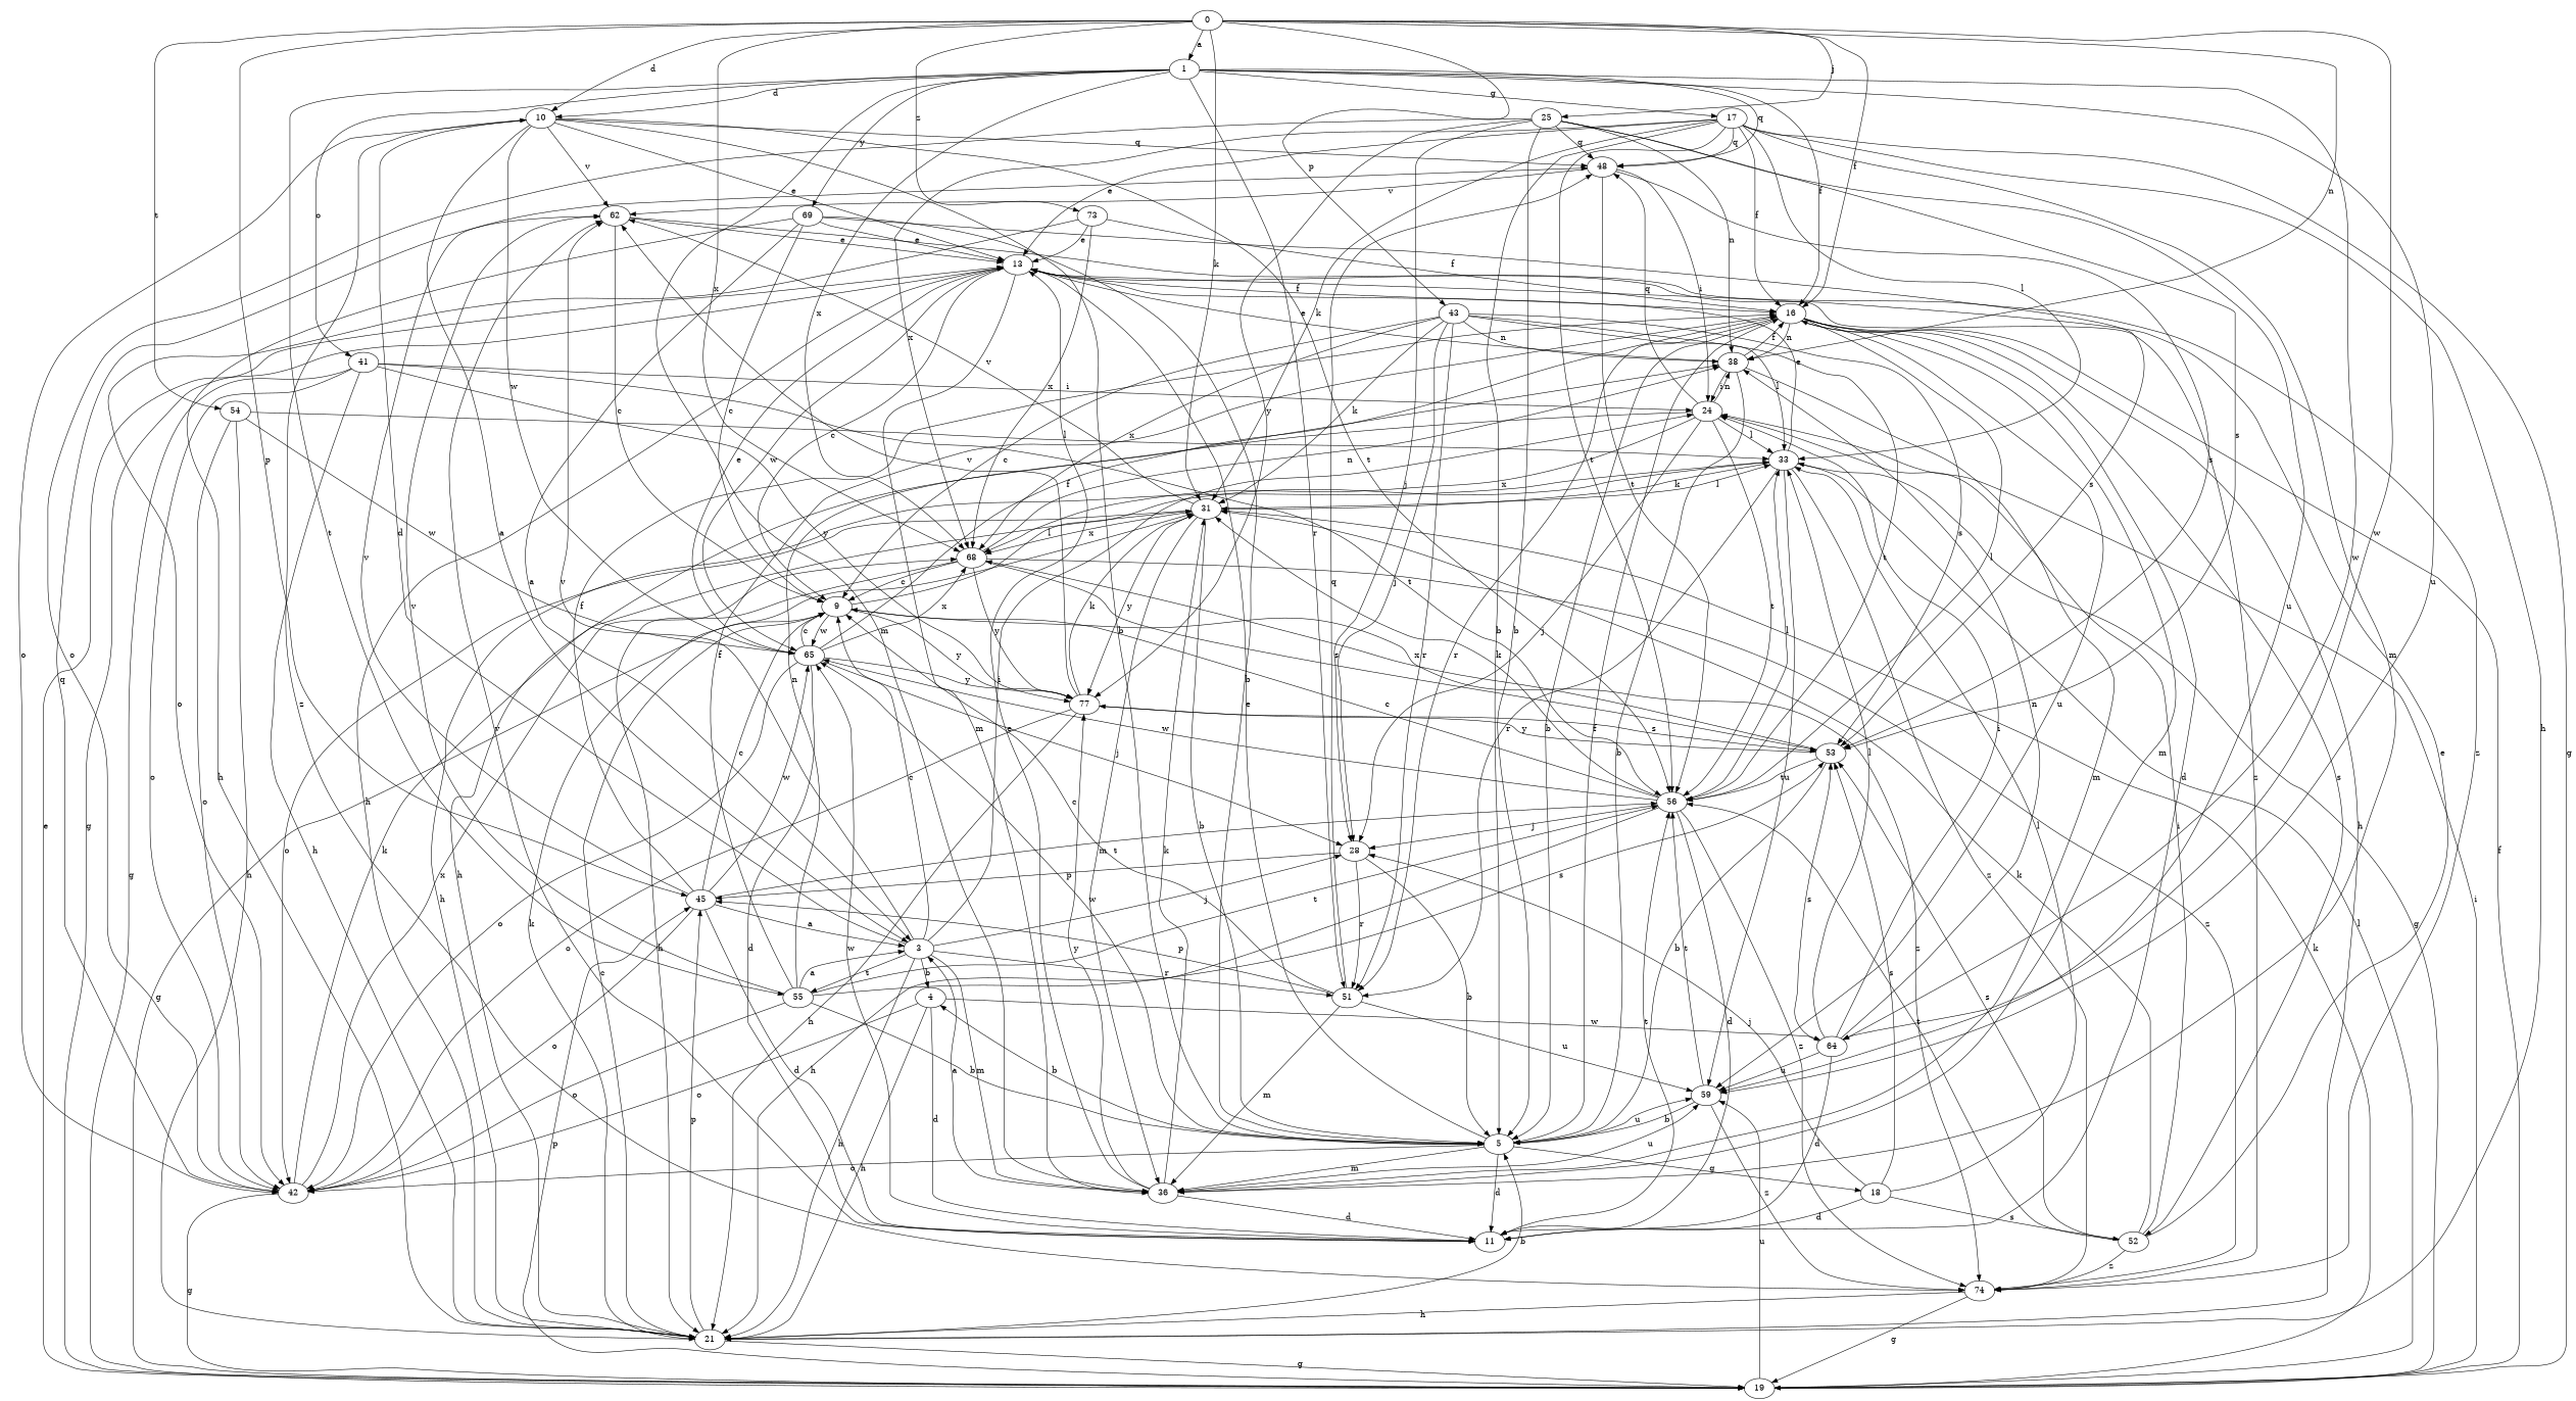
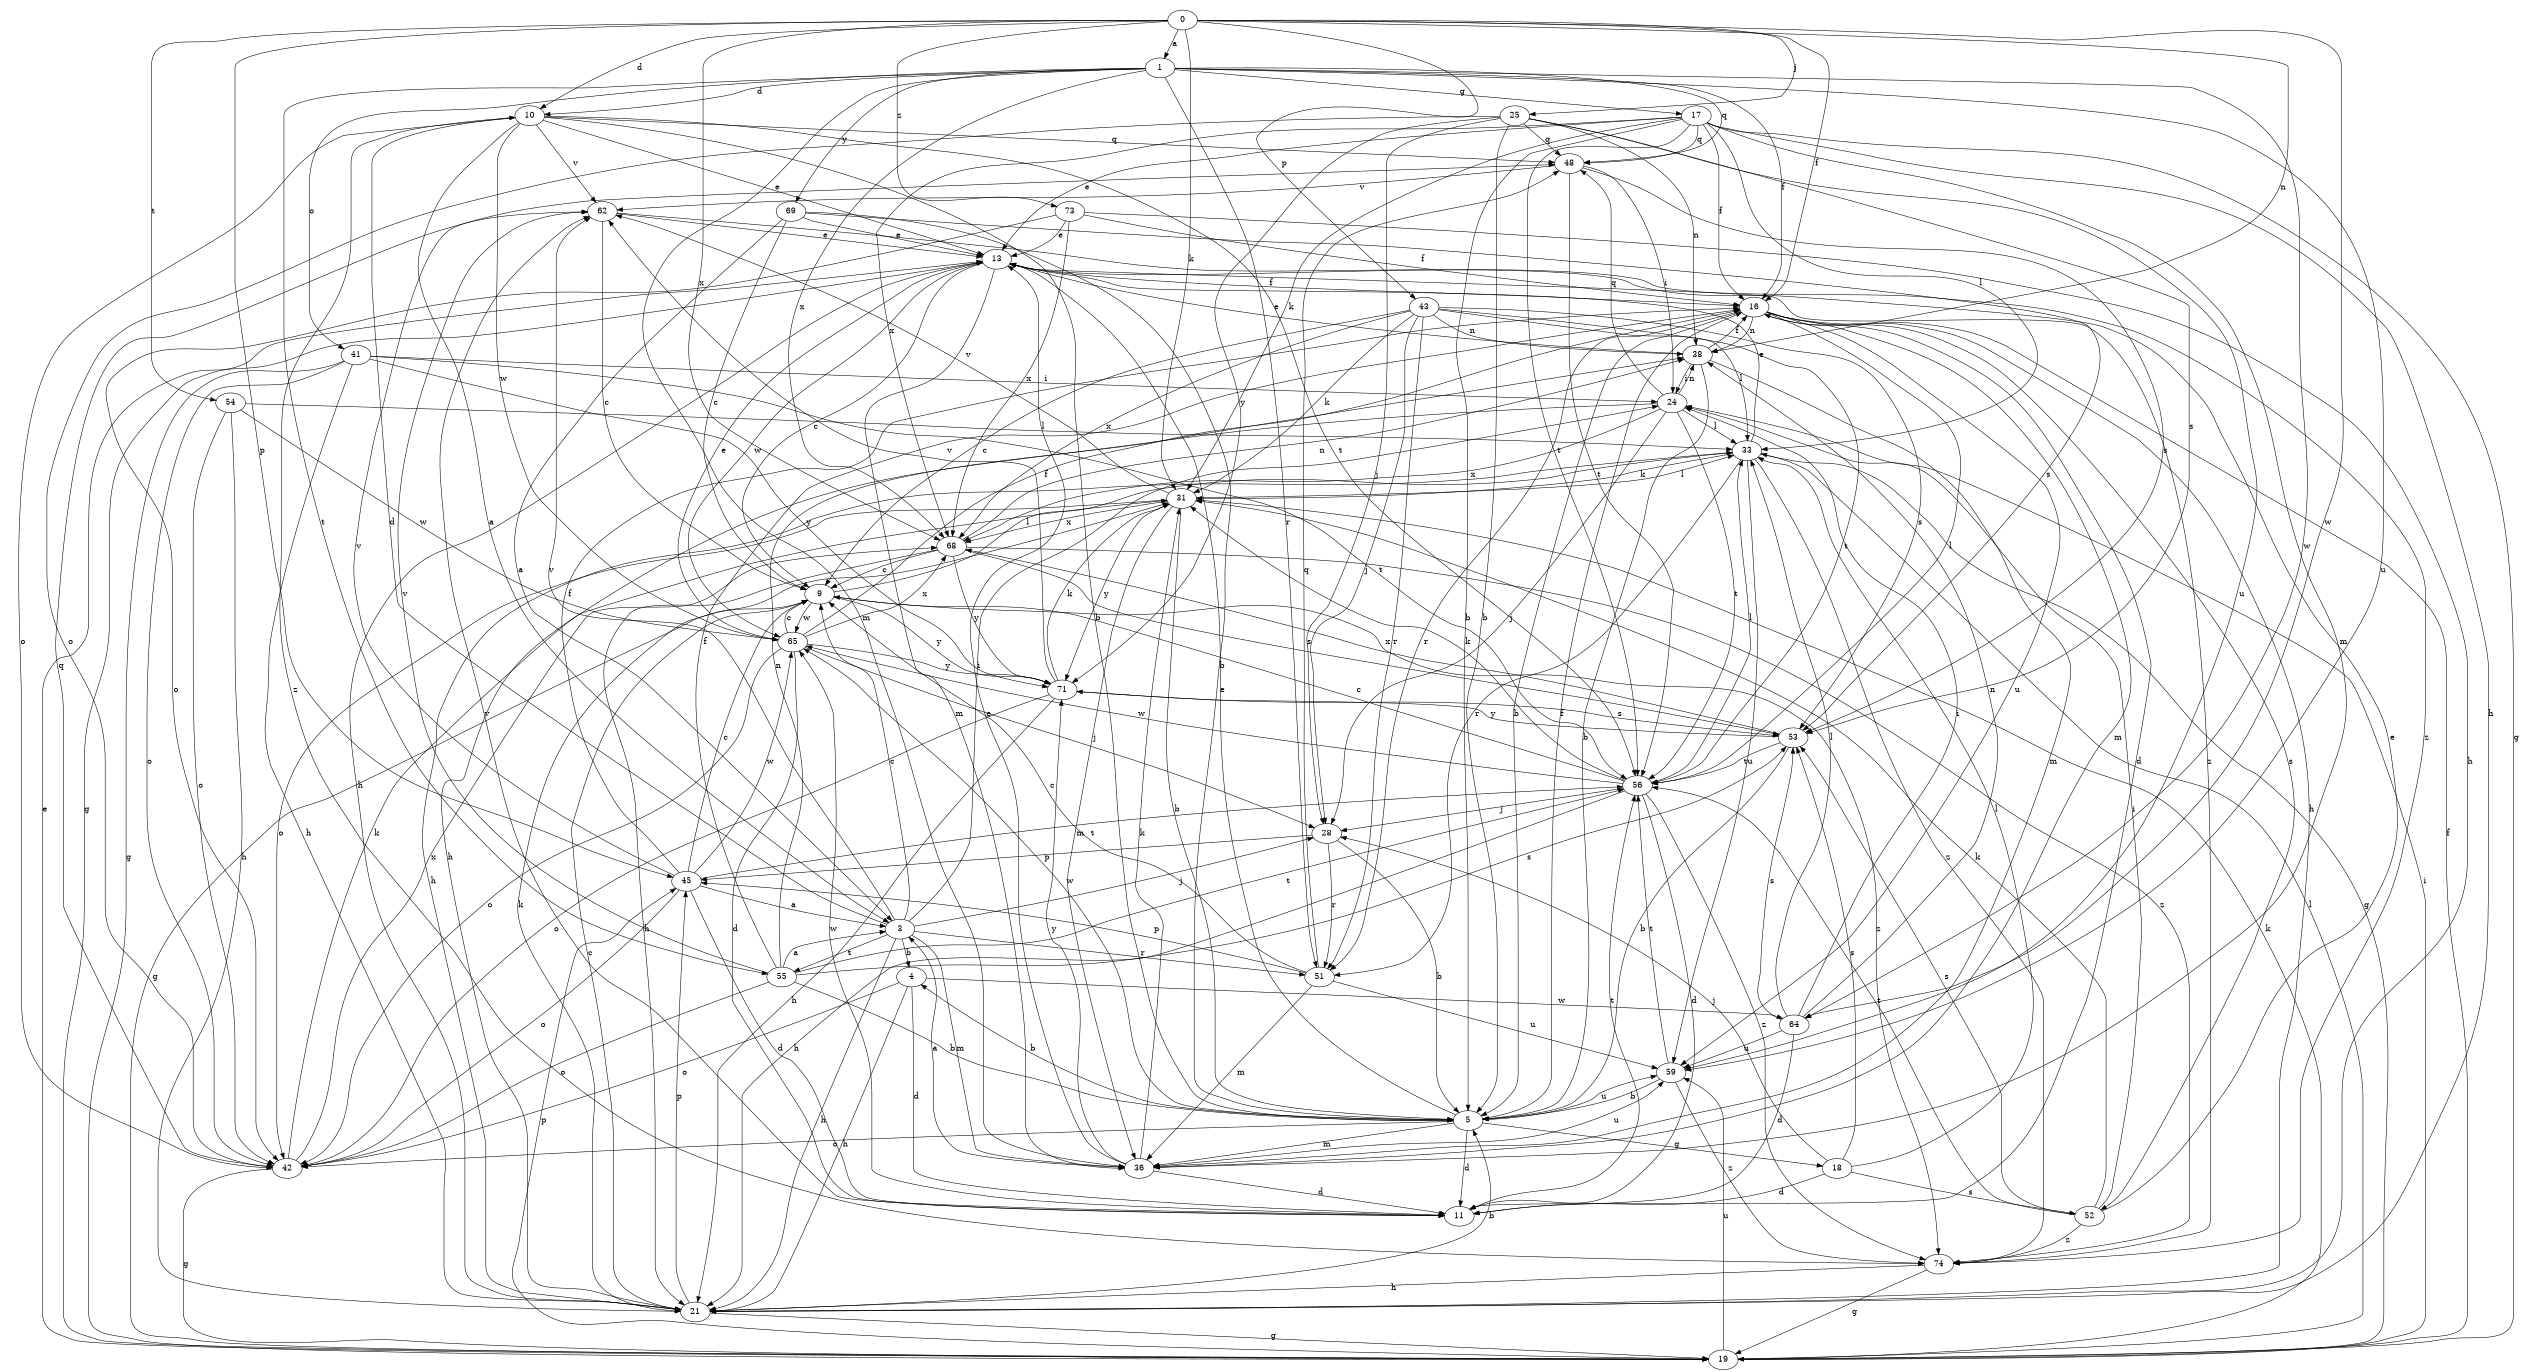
  strict digraph {
    0
    1
    10
    16
    25
    31
    n7 [label=38]
    43
    45
    54
    64
    68
    73
    17
    36
    41
    48
    51
    55
    59
    69
    3
    62
    42
    5
    13
    65
    74
    56
    21
    11
    52
    28
-   71 [label=77]
+   71
    53
    33
    24
    9
    19
    4
    18
    0 -> 1 [label=a]
    0 -> 10 [label=d]
    0 -> 16 [label=f]
    0 -> 25 [label=j]
    0 -> 31 [label=k]
    0 -> n7 [label=n]
    0 -> 43 [label=p]
    0 -> 45 [label=p]
    0 -> 54 [label=t]
    0 -> 64 [label=w]
    0 -> 68 [label=x]
    0 -> 73 [label=z]
    1 -> 10 [label=d]
    1 -> 16 [label=f]
    1 -> 64 [label=w]
    1 -> 68 [label=x]
    1 -> 17 [label=g]
    1 -> 36 [label=m]
    1 -> 41 [label=o]
    1 -> 48 [label=q]
    1 -> 51 [label=r]
    1 -> 55 [label=t]
    1 -> 59 [label=u]
    1 -> 69 [label=y]
    10 -> 48 [label=q]
    10 -> 3 [label=a]
    10 -> 62 [label=v]
    10 -> 42 [label=o]
    10 -> 5 [label=b]
    10 -> 13 [label=e]
    10 -> 65 [label=w]
    10 -> 74 [label=z]
    10 -> 56 [label=t]
    16 -> n7 [label=n]
    16 -> 36 [label=m]
    16 -> 51 [label=r]
    16 -> 59 [label=u]
    16 -> 5 [label=b]
    16 -> 56 [label=l]
    16 -> 21 [label=h]
    16 -> 11 [label=d]
    16 -> 52 [label=s]
    25 -> n7 [label=n]
    25 -> 48 [label=q]
    25 -> 59 [label=u]
    25 -> 42 [label=o]
    25 -> 5 [label=b]
    25 -> 28 [label=j]
    25 -> 71 [label=y]
    25 -> 53 [label=s]
    31 -> 68 [label=x]
    31 -> 36 [label=m]
    31 -> 62 [label=v]
    31 -> 42 [label=o]
    31 -> 5 [label=b]
    31 -> 71 [label=y]
    31 -> 33 [label=l]
    n7 -> 16 [label=f]
    n7 -> 36 [label=m]
    n7 -> 5 [label=b]
    n7 -> 13 [label=e]
    n7 -> 24 [label=i]
    43 -> 31 [label=k]
    43 -> n7 [label=n]
    43 -> 68 [label=x]
    43 -> 51 [label=r]
    43 -> 56 [label=t]
    43 -> 28 [label=j]
    43 -> 53 [label=s]
    43 -> 33 [label=l]
    43 -> 9 [label=c]
    45 -> 16 [label=f]
    45 -> 3 [label=a]
    45 -> 62 [label=v]
    45 -> 42 [label=o]
    45 -> 65 [label=w]
    45 -> 56 [label=t]
    45 -> 11 [label=d]
    45 -> 9 [label=c]
    54 -> 42 [label=o]
    54 -> 65 [label=w]
    54 -> 21 [label=h]
    54 -> 33 [label=l]
    64 -> n7 [label=n]
    64 -> 59 [label=u]
    64 -> 11 [label=d]
    64 -> 53 [label=s]
    64 -> 33 [label=l]
    64 -> 24 [label=i]
    68 -> n7 [label=n]
    68 -> 74 [label=z]
    68 -> 21 [label=h]
    68 -> 71 [label=y]
    68 -> 53 [label=s]
    68 -> 9 [label=c]
    73 -> 16 [label=f]
    73 -> 68 [label=x]
    73 -> 42 [label=o]
    73 -> 13 [label=e]
    17 -> 16 [label=f]
    17 -> 31 [label=k]
    17 -> 68 [label=x]
    17 -> 36 [label=m]
    17 -> 48 [label=q]
    17 -> 5 [label=b]
    17 -> 13 [label=e]
    17 -> 56 [label=t]
    17 -> 21 [label=h]
    17 -> 33 [label=l]
    17 -> 19 [label=g]
    36 -> 31 [label=k]
    36 -> 59 [label=u]
    36 -> 3 [label=a]
    36 -> 13 [label=e]
    36 -> 11 [label=d]
    36 -> 71 [label=y]
    41 -> 42 [label=o]
    41 -> 56 [label=t]
    41 -> 21 [label=h]
    41 -> 71 [label=y]
    41 -> 24 [label=i]
    41 -> 19 [label=g]
    48 -> 62 [label=v]
    48 -> 56 [label=t]
    48 -> 53 [label=s]
    48 -> 24 [label=i]
    51 -> 45 [label=p]
    51 -> 36 [label=m]
    51 -> 48 [label=q]
    51 -> 59 [label=u]
    51 -> 9 [label=c]
    55 -> 16 [label=f]
    55 -> n7 [label=n]
    55 -> 3 [label=a]
    55 -> 62 [label=v]
    55 -> 42 [label=o]
    55 -> 5 [label=b]
    55 -> 56 [label=t]
    55 -> 53 [label=s]
    59 -> 5 [label=b]
    59 -> 74 [label=z]
    59 -> 56 [label=t]
    69 -> 3 [label=a]
    69 -> 5 [label=b]
    69 -> 13 [label=e]
-   69 -> 21 [label=h]
+   73 -> 21 [label=h]
    69 -> 53 [label=s]
    69 -> 9 [label=c]
    3 -> 10 [label=d]
    3 -> 36 [label=m]
    3 -> 51 [label=r]
    3 -> 55 [label=t]
    3 -> 62 [label=v]
    3 -> 21 [label=h]
    3 -> 28 [label=j]
    3 -> 24 [label=i]
    3 -> 9 [label=c]
    3 -> 4 [label=b]
    62 -> 13 [label=e]
    62 -> 74 [label=z]
    62 -> 9 [label=c]
    42 -> 31 [label=k]
    42 -> 68 [label=x]
    42 -> 48 [label=q]
    42 -> 19 [label=g]
    5 -> 16 [label=f]
    5 -> 36 [label=m]
    5 -> 59 [label=u]
    5 -> 42 [label=o]
    5 -> 13 [label=e]
    5 -> 65 [label=w]
    5 -> 11 [label=d]
    5 -> 4 [label=b]
    5 -> 18 [label=g]
    13 -> 16 [label=f]
    13 -> 36 [label=m]
    13 -> 65 [label=w]
    13 -> 74 [label=z]
    13 -> 21 [label=h]
    13 -> 9 [label=c]
    13 -> 19 [label=g]
    65 -> 16 [label=f]
    65 -> 68 [label=x]
    65 -> 42 [label=o]
    65 -> 13 [label=e]
    65 -> 11 [label=d]
    65 -> 28 [label=j]
    65 -> 71 [label=y]
    65 -> 9 [label=c]
    74 -> 21 [label=h]
    74 -> 19 [label=g]
    56 -> 31 [label=k]
    56 -> 65 [label=w]
    56 -> 74 [label=z]
    56 -> 21 [label=h]
    56 -> 11 [label=d]
    56 -> 28 [label=j]
    56 -> 33 [label=l]
    56 -> 9 [label=c]
    21 -> 31 [label=k]
    21 -> 45 [label=p]
    21 -> 5 [label=b]
    21 -> 9 [label=c]
    21 -> 19 [label=g]
    11 -> 62 [label=v]
    11 -> 65 [label=w]
    11 -> 56 [label=t]
    52 -> 31 [label=k]
    52 -> 13 [label=e]
    52 -> 74 [label=z]
    52 -> 56 [label=t]
    52 -> 53 [label=s]
    52 -> 24 [label=i]
    28 -> 45 [label=p]
    28 -> 51 [label=r]
    28 -> 5 [label=b]
    71 -> 31 [label=k]
    71 -> 62 [label=v]
    71 -> 42 [label=o]
    71 -> 21 [label=h]
    71 -> 53 [label=s]
    53 -> 68 [label=x]
    53 -> 5 [label=b]
    53 -> 56 [label=t]
    53 -> 71 [label=y]
    33 -> 31 [label=k]
    33 -> 51 [label=r]
    33 -> 59 [label=u]
    33 -> 13 [label=e]
    33 -> 74 [label=z]
    33 -> 21 [label=h]
    33 -> 19 [label=g]
    24 -> n7 [label=n]
    24 -> 68 [label=x]
    24 -> 48 [label=q]
    24 -> 56 [label=t]
    24 -> 21 [label=h]
    24 -> 28 [label=j]
    24 -> 33 [label=l]
    9 -> 65 [label=w]
    9 -> 74 [label=z]
    9 -> 71 [label=y]
    9 -> 33 [label=l]
    9 -> 19 [label=g]
    19 -> 16 [label=f]
    19 -> 31 [label=k]
    19 -> 45 [label=p]
    19 -> 59 [label=u]
    19 -> 13 [label=e]
    19 -> 33 [label=l]
    19 -> 24 [label=i]
    4 -> 64 [label=w]
    4 -> 42 [label=o]
    4 -> 21 [label=h]
    4 -> 11 [label=d]
    18 -> 11 [label=d]
    18 -> 52 [label=s]
    18 -> 28 [label=j]
    18 -> 53 [label=s]
    18 -> 33 [label=l]
  }
